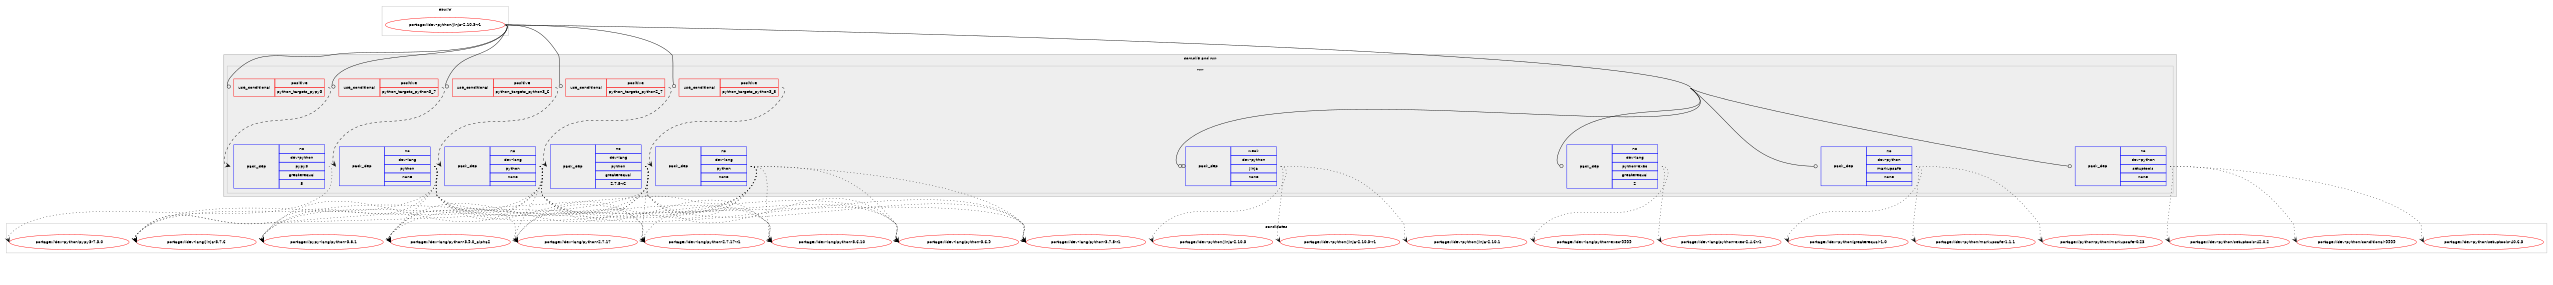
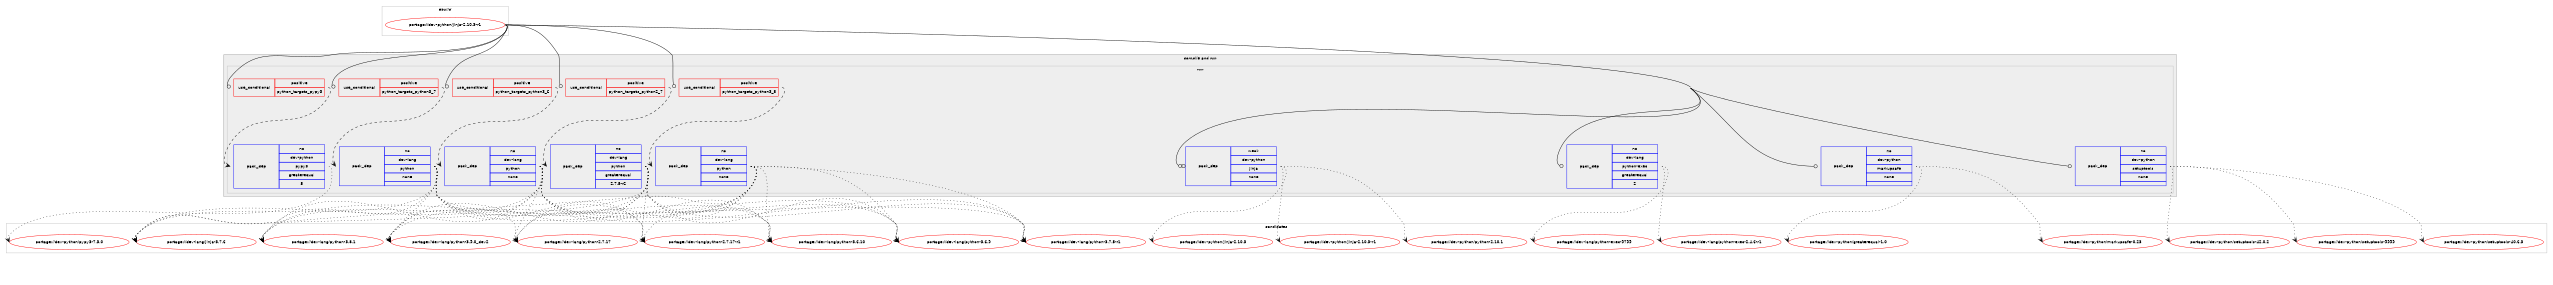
  digraph {
    compound=true
    concentrate=true
    fontname=Helvetica
    fontsize=10
    newrank=true
    rankdir=TB
    ranksep=1.5
    node [color=red fontname=Helvetica fontsize=10]
    edge [arrowhead=vee headport=w style=dotted tailport=e weight=100]
    n1 [label="portage://dev-python/jinja-2.10.3-r1" width=4]
    n2 [color=blue label=<<TABLE BORDER="0" CELLBORDER="1" CELLSPACING="0" CELLPADDING="4" WIDTH="220"><TR><TD ROWSPAN="6" CELLPADDING="30">pack_dep</TD></TR><TR><TD WIDTH="110">no</TD></TR><TR><TD>dev-lang</TD></TR><TR><TD>python</TD></TR><TR><TD>none</TD></TR><TR><TD></TD></TR></TABLE>> shape=none]
    n3 [label=<<TABLE BORDER="0" CELLBORDER="1" CELLSPACING="0" CELLPADDING="4"><TR><TD ROWSPAN="3" CELLPADDING="10">use_conditional</TD></TR><TR><TD>positive</TD></TR><TR><TD>python_targets_python3_8</TD></TR></TABLE>> shape=none]
    n4 [color=blue label=<<TABLE BORDER="0" CELLBORDER="1" CELLSPACING="0" CELLPADDING="4" WIDTH="220"><TR><TD ROWSPAN="6" CELLPADDING="30">pack_dep</TD></TR><TR><TD WIDTH="110">no</TD></TR><TR><TD>dev-python</TD></TR><TR><TD>pypy3</TD></TR><TR><TD>greaterequal</TD></TR><TR><TD>5</TD></TR></TABLE>> shape=none]
    n5 [label=<<TABLE BORDER="0" CELLBORDER="1" CELLSPACING="0" CELLPADDING="4"><TR><TD ROWSPAN="3" CELLPADDING="10">use_conditional</TD></TR><TR><TD>positive</TD></TR><TR><TD>python_targets_pypy3</TD></TR></TABLE>> shape=none]
    n6 [color=blue label=<<TABLE BORDER="0" CELLBORDER="1" CELLSPACING="0" CELLPADDING="4" WIDTH="220"><TR><TD ROWSPAN="6" CELLPADDING="30">pack_dep</TD></TR><TR><TD WIDTH="110">no</TD></TR><TR><TD>dev-lang</TD></TR><TR><TD>python</TD></TR><TR><TD>greaterequal</TD></TR><TR><TD>2.7.5-r2</TD></TR></TABLE>> shape=none]
    n7 [label=<<TABLE BORDER="0" CELLBORDER="1" CELLSPACING="0" CELLPADDING="4"><TR><TD ROWSPAN="3" CELLPADDING="10">use_conditional</TD></TR><TR><TD>positive</TD></TR><TR><TD>python_targets_python2_7</TD></TR></TABLE>> shape=none]
    n8 [color=blue label=<<TABLE BORDER="0" CELLBORDER="1" CELLSPACING="0" CELLPADDING="4" WIDTH="220"><TR><TD ROWSPAN="6" CELLPADDING="30">pack_dep</TD></TR><TR><TD WIDTH="110">no</TD></TR><TR><TD>dev-lang</TD></TR><TR><TD>python</TD></TR><TR><TD>none</TD></TR><TR><TD></TD></TR></TABLE>> shape=none]
    n9 [label=<<TABLE BORDER="0" CELLBORDER="1" CELLSPACING="0" CELLPADDING="4"><TR><TD ROWSPAN="3" CELLPADDING="10">use_conditional</TD></TR><TR><TD>positive</TD></TR><TR><TD>python_targets_python3_6</TD></TR></TABLE>> shape=none]
    n10 [color=blue label=<<TABLE BORDER="0" CELLBORDER="1" CELLSPACING="0" CELLPADDING="4" WIDTH="220"><TR><TD ROWSPAN="6" CELLPADDING="30">pack_dep</TD></TR><TR><TD WIDTH="110">no</TD></TR><TR><TD>dev-lang</TD></TR><TR><TD>python</TD></TR><TR><TD>none</TD></TR><TR><TD></TD></TR></TABLE>> shape=none]
    n11 [label=<<TABLE BORDER="0" CELLBORDER="1" CELLSPACING="0" CELLPADDING="4"><TR><TD ROWSPAN="3" CELLPADDING="10">use_conditional</TD></TR><TR><TD>positive</TD></TR><TR><TD>python_targets_python3_7</TD></TR></TABLE>> shape=none]
    n12 [color=blue label=<<TABLE BORDER="0" CELLBORDER="1" CELLSPACING="0" CELLPADDING="4" WIDTH="220"><TR><TD ROWSPAN="6" CELLPADDING="30">pack_dep</TD></TR><TR><TD WIDTH="110">no</TD></TR><TR><TD>dev-lang</TD></TR><TR><TD>python-exec</TD></TR><TR><TD>greaterequal</TD></TR><TR><TD>2</TD></TR></TABLE>> shape=none]
    n13 [color=blue label=<<TABLE BORDER="0" CELLBORDER="1" CELLSPACING="0" CELLPADDING="4" WIDTH="220"><TR><TD ROWSPAN="6" CELLPADDING="30">pack_dep</TD></TR><TR><TD WIDTH="110">no</TD></TR><TR><TD>dev-python</TD></TR><TR><TD>markupsafe</TD></TR><TR><TD>none</TD></TR><TR><TD></TD></TR></TABLE>> shape=none]
    n14 [color=blue label=<<TABLE BORDER="0" CELLBORDER="1" CELLSPACING="0" CELLPADDING="4" WIDTH="220"><TR><TD ROWSPAN="6" CELLPADDING="30">pack_dep</TD></TR><TR><TD WIDTH="110">no</TD></TR><TR><TD>dev-python</TD></TR><TR><TD>setuptools</TD></TR><TR><TD>none</TD></TR><TR><TD></TD></TR></TABLE>> shape=none]
    n15 [color=blue label=<<TABLE BORDER="0" CELLBORDER="1" CELLSPACING="0" CELLPADDING="4" WIDTH="220"><TR><TD ROWSPAN="6" CELLPADDING="30">pack_dep</TD></TR><TR><TD WIDTH="110">weak</TD></TR><TR><TD>dev-python</TD></TR><TR><TD>jinja</TD></TR><TR><TD>none</TD></TR><TR><TD></TD></TR></TABLE>> shape=none]
    n16 [label="portage://dev-python/pypy3-7.3.0" width=4]
-   n17 [label="portage://dev-lang/python-3.9.0_alpha2" width=4]
-   n18 [label="portage://pypy-lang/python-3.8.1" width=4]
+   n17 [label="portage://dev-lang/python-3.9.0_dev2" width=4]
+   n18 [label="portage://dev-lang/python-3.8.1" width=4]
    n19 [label="portage://dev-lang/jinja-3.7.6" width=4]
    n20 [label="portage://dev-lang/python-3.7.5-r1" width=4]
    n21 [label="portage://dev-lang/python-3.6.9" width=4]
    n22 [label="portage://dev-lang/python-3.6.10" width=4]
    n23 [label="portage://dev-lang/python-2.7.17-r1" width=4]
    n24 [label="portage://dev-lang/python-2.7.17" width=4]
-   n25 [label="portage://dev-lang/python-exec-9999" width=4]
+   n25 [label="portage://dev-lang/python-exec-9799" width=4]
    n26 [label="portage://dev-lang/python-exec-2.4.6-r1" width=4]
-   n27 [label="portage://dev-python/markupsafe-1.1.1" width=4]
    n28 [label="portage://dev-python/greaterequal-1.0" width=4]
-   n29 [label="portage://python-python/markupsafe-0.23" width=4]
-   n30 [label="portage://dev-python/conditional-9999" width=4]
+   n29 [label="portage://dev-python/markupsafe-0.23" width=4]
+   n30 [label="portage://dev-python/setuptools-9999" width=4]
    n31 [label="portage://dev-python/setuptools-42.0.2" width=4]
    n32 [label="portage://dev-python/setuptools-40.6.3" width=4]
    n33 [label="portage://dev-python/jinja-2.10.3-r1" width=4]
    n34 [label="portage://dev-python/jinja-2.10.3" width=4]
-   n35 [label="portage://dev-python/jinja-2.10.1" width=4]
+   n35 [label="portage://dev-python/python-2.10.1" width=4]
    subgraph cluster_1 {
      color=gray
      label=<<i>ebuild</i>>
      n1
    }
    subgraph cluster_2 {
      color=gray
      label=<<i>dependencies</i>>
      subgraph cluster_3 {
        color=gray
        fillcolor="#eeeeee"
        label=<<i>compile</i>>
        style=filled
      }
      subgraph cluster_4 {
        color=gray
        fillcolor="#eeeeee"
        label=<<i>compile and run</i>>
        style=filled
      }
      subgraph cluster_5 {
        color=gray
        fillcolor="#eeeeee"
        label=<<i>run</i>>
        style=filled
        subgraph sub_6 {
          color=gray
          fillcolor="#eeeeee"
          label=<<i>run</i>>
          style=filled
          n3
          subgraph sub_7 {
            color=gray
            fillcolor="#eeeeee"
            label=<<i>run</i>>
            style=filled
            n2
          }
        }
        subgraph sub_8 {
          color=gray
          fillcolor="#eeeeee"
          label=<<i>run</i>>
          style=filled
          n5
          subgraph sub_9 {
            color=gray
            fillcolor="#eeeeee"
            label=<<i>run</i>>
            style=filled
            n4
          }
        }
        subgraph sub_10 {
          color=gray
          fillcolor="#eeeeee"
          label=<<i>run</i>>
          style=filled
          n7
          subgraph sub_11 {
            color=gray
            fillcolor="#eeeeee"
            label=<<i>run</i>>
            style=filled
            n6
          }
        }
        subgraph sub_12 {
          color=gray
          fillcolor="#eeeeee"
          label=<<i>run</i>>
          style=filled
          n9
          subgraph sub_13 {
            color=gray
            fillcolor="#eeeeee"
            label=<<i>run</i>>
            style=filled
            n8
          }
        }
        subgraph sub_14 {
          color=gray
          fillcolor="#eeeeee"
          label=<<i>run</i>>
          style=filled
          n11
          subgraph sub_15 {
            color=gray
            fillcolor="#eeeeee"
            label=<<i>run</i>>
            style=filled
            n10
          }
        }
        subgraph sub_16 {
          color=gray
          fillcolor="#eeeeee"
          label=<<i>run</i>>
          style=filled
          n12
        }
        subgraph sub_17 {
          color=gray
          fillcolor="#eeeeee"
          label=<<i>run</i>>
          style=filled
          n13
        }
        subgraph sub_18 {
          color=gray
          fillcolor="#eeeeee"
          label=<<i>run</i>>
          style=filled
          n14
        }
        subgraph sub_19 {
          color=gray
          fillcolor="#eeeeee"
          label=<<i>run</i>>
          style=filled
          n15
        }
      }
    }
    subgraph cluster_20 {
      color=gray
      label=<<i>candidates</i>>
      rank=same
      subgraph sub_21 {
        color=black
        label=<<i>candidates</i>>
        nodesep=1
        rank=same
        n16
      }
      subgraph sub_22 {
        color=black
        label=<<i>candidates</i>>
        nodesep=1
        rank=same
        n17
        n18
        n19
        n20
        n21
        n22
        n23
        n24
      }
      subgraph sub_23 {
        color=black
        label=<<i>candidates</i>>
        nodesep=1
        rank=same
        n17
        n18
        n19
        n20
        n21
        n22
        n23
        n24
      }
      subgraph sub_24 {
        color=black
        label=<<i>candidates</i>>
        nodesep=1
        rank=same
        n17
        n18
        n19
        n20
        n21
        n22
        n23
        n24
      }
      subgraph sub_25 {
        color=black
        label=<<i>candidates</i>>
        nodesep=1
        rank=same
        n17
        n18
        n19
        n20
        n21
        n22
        n23
        n24
      }
      subgraph sub_26 {
        color=black
        label=<<i>candidates</i>>
        nodesep=1
        rank=same
        n25
        n26
      }
      subgraph sub_27 {
        color=black
        label=<<i>candidates</i>>
        nodesep=1
        rank=same
-       n27
        n28
        n29
      }
      subgraph sub_28 {
        color=black
        label=<<i>candidates</i>>
        nodesep=1
        rank=same
        n30
        n31
        n32
      }
      subgraph sub_29 {
        color=black
        label=<<i>candidates</i>>
        nodesep=1
        rank=same
        n33
        n34
        n35
      }
    }
    n1 -> n3 [arrowhead=odot style=solid weight=20]
    n1 -> n5 [arrowhead=odot style=solid weight=20]
    n1 -> n7 [arrowhead=odot style=solid weight=20]
    n1 -> n9 [arrowhead=odot style=solid weight=20]
    n1 -> n11 [arrowhead=odot style=solid weight=20]
    n1 -> n12 [arrowhead=odot style=solid weight=20]
    n1 -> n13 [arrowhead=odot style=solid weight=20]
    n1 -> n14 [arrowhead=odot style=solid weight=20]
    n1 -> n15 [arrowhead=odot style=solid weight=20]
    n2 -> n17
    n2 -> n18
    n2 -> n19
    n2 -> n20
    n2 -> n21
    n2 -> n22
    n2 -> n23
    n2 -> n24
    n3 -> n2 [style=dashed weight=20]
    n4 -> n16
    n5 -> n4 [style=dashed weight=20]
    n6 -> n17
    n6 -> n18
    n6 -> n19
    n6 -> n20
    n6 -> n21
    n6 -> n22
    n6 -> n23
    n6 -> n24
    n7 -> n6 [style=dashed weight=20]
    n8 -> n17
    n8 -> n18
    n8 -> n19
    n8 -> n20
    n8 -> n21
    n8 -> n22
    n8 -> n23
    n8 -> n24
    n9 -> n8 [style=dashed weight=20]
    n10 -> n17
    n10 -> n18
    n10 -> n19
    n10 -> n20
    n10 -> n21
    n10 -> n22
    n10 -> n23
    n10 -> n24
    n11 -> n10 [style=dashed weight=20]
    n12 -> n25
    n12 -> n26
-   n13 -> n27
    n13 -> n28
    n13 -> n29
    n14 -> n30
    n14 -> n31
    n14 -> n32
    n15 -> n33
    n15 -> n34
    n15 -> n35
  }
